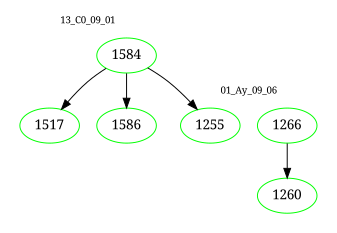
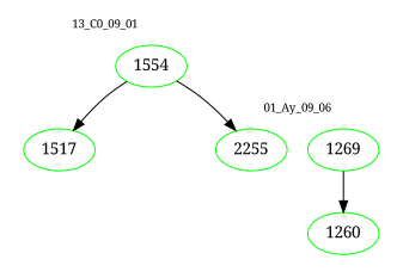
  digraph {
    fontname="Noto Serif"
    node [color=green fontname="Noto Serif"]
    edge [color=black fontname="Noto Serif"]
-   n1 [label=1266]
-   n2 [label=1255]
+   n1 [label=1269]
+   n2 [label=2255]
    n3 [label=1260]
-   n4 [label=1584]
+   n4 [label=1554]
    n5 [label=1517]
-   n6 [label=1586]
    subgraph cluster_1 {
      color=white
      fontsize=10
      label="01_Ay_09_06"
      n1
      n2
      n3
    }
    subgraph cluster_2 {
      color=white
      fontsize=10
      label="13_C0_09_01"
      n4
      n5
-     n6
    }
    n1 -> n3
    n4 -> n2
    n4 -> n5
-   n4 -> n6
  }
